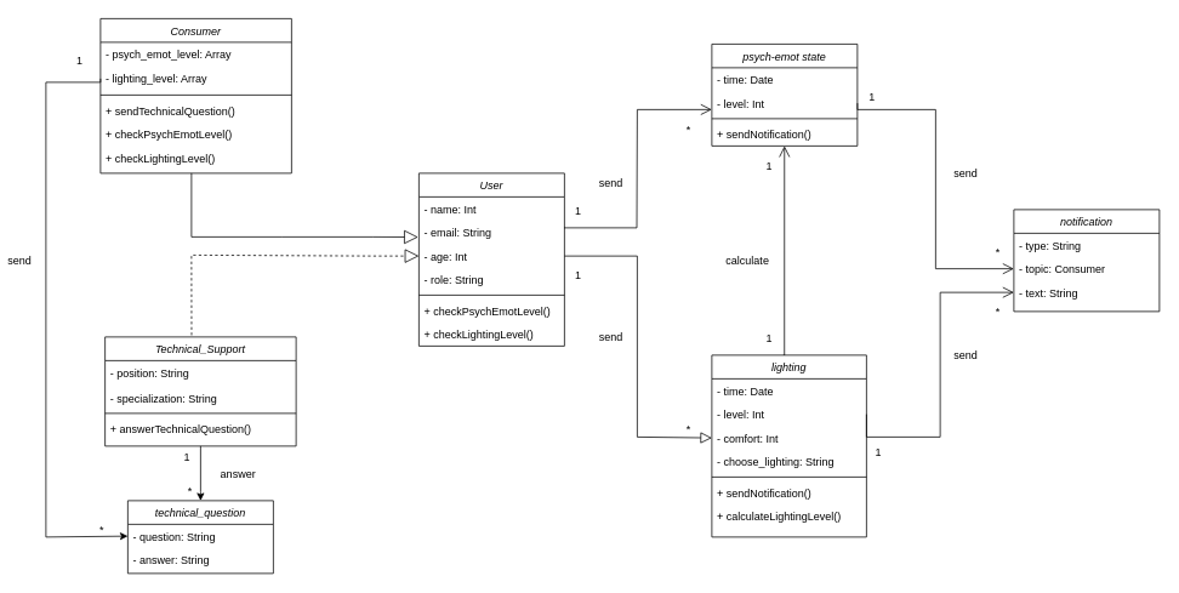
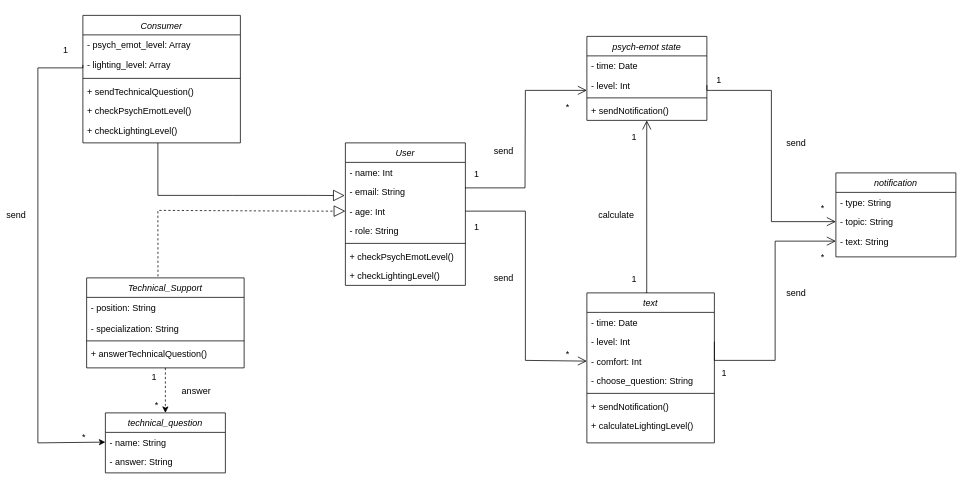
  <mxCell id="0" />
  <mxCell id="1" parent="0" />
  <mxCell id="2" value="User" style="swimlane;fontStyle=2;align=center;verticalAlign=top;childLayout=stackLayout;horizontal=1;startSize=26;horizontalStack=0;resizeParent=1;resizeLast=0;collapsible=1;marginBottom=0;rounded=0;shadow=0;strokeWidth=1;" parent="1" vertex="1"><mxGeometry x="460" y="190" width="160" height="190" as="geometry"><mxRectangle x="230" y="140" width="160" height="26" as="alternateBounds" /></mxGeometry></mxCell>
  <mxCell id="3" value="- name: Int" style="text;align=left;verticalAlign=top;spacingLeft=4;spacingRight=4;overflow=hidden;rotatable=0;points=[[0,0.5],[1,0.5]];portConstraint=eastwest;" parent="2" vertex="1"><mxGeometry y="26" width="160" height="26" as="geometry" /></mxCell>
  <mxCell id="4" value="- email: String" style="text;align=left;verticalAlign=top;spacingLeft=4;spacingRight=4;overflow=hidden;rotatable=0;points=[[0,0.5],[1,0.5]];portConstraint=eastwest;rounded=0;shadow=0;html=0;" parent="2" vertex="1"><mxGeometry y="52" width="160" height="26" as="geometry" /></mxCell>
  <mxCell id="5" value="- age: Int" style="text;align=left;verticalAlign=top;spacingLeft=4;spacingRight=4;overflow=hidden;rotatable=0;points=[[0,0.5],[1,0.5]];portConstraint=eastwest;rounded=0;shadow=0;html=0;" parent="2" vertex="1"><mxGeometry y="78" width="160" height="26" as="geometry" /></mxCell>
  <mxCell id="6" value="- role: String" style="text;align=left;verticalAlign=top;spacingLeft=4;spacingRight=4;overflow=hidden;rotatable=0;points=[[0,0.5],[1,0.5]];portConstraint=eastwest;rounded=0;shadow=0;html=0;" parent="2" vertex="1"><mxGeometry y="104" width="160" height="26" as="geometry" /></mxCell>
  <mxCell id="7" value="" style="line;html=1;strokeWidth=1;align=left;verticalAlign=middle;spacingTop=-1;spacingLeft=3;spacingRight=3;rotatable=0;labelPosition=right;points=[];portConstraint=eastwest;" parent="2" vertex="1"><mxGeometry y="130" width="160" height="8" as="geometry" /></mxCell>
  <mxCell id="8" value="+ checkPsychEmotLevel()" style="text;align=left;verticalAlign=top;spacingLeft=4;spacingRight=4;overflow=hidden;rotatable=0;points=[[0,0.5],[1,0.5]];portConstraint=eastwest;" parent="2" vertex="1"><mxGeometry y="138" width="160" height="26" as="geometry" /></mxCell>
  <mxCell id="9" value="+ checkLightingLevel()" style="text;align=left;verticalAlign=top;spacingLeft=4;spacingRight=4;overflow=hidden;rotatable=0;points=[[0,0.5],[1,0.5]];portConstraint=eastwest;" parent="2" vertex="1"><mxGeometry y="164" width="160" height="26" as="geometry" /></mxCell>
  <mxCell id="10" style="edgeStyle=orthogonalEdgeStyle;rounded=0;orthogonalLoop=1;jettySize=auto;html=1;exitX=0.458;exitY=0.003;exitDx=0;exitDy=0;entryX=0.499;entryY=1.002;entryDx=0;entryDy=0;endSize=10;endArrow=open;endFill=0;entryPerimeter=0;exitPerimeter=0;" parent="1" source="11" target="53" edge="1"><mxGeometry relative="1" as="geometry"><Array as="points"><mxPoint x="862" y="391" /></Array></mxGeometry></mxCell>
- <mxCell id="11" value="lighting" style="swimlane;fontStyle=2;align=center;verticalAlign=top;childLayout=stackLayout;horizontal=1;startSize=26;horizontalStack=0;resizeParent=1;resizeLast=0;collapsible=1;marginBottom=0;rounded=0;shadow=0;strokeWidth=1;" parent="1" vertex="1"><mxGeometry x="782" y="390" width="170" height="200" as="geometry"><mxRectangle x="550" y="140" width="160" height="26" as="alternateBounds" /></mxGeometry></mxCell>
+ <mxCell id="11" value="text" style="swimlane;fontStyle=2;align=center;verticalAlign=top;childLayout=stackLayout;horizontal=1;startSize=26;horizontalStack=0;resizeParent=1;resizeLast=0;collapsible=1;marginBottom=0;rounded=0;shadow=0;strokeWidth=1;" parent="1" vertex="1"><mxGeometry x="782" y="390" width="170" height="200" as="geometry"><mxRectangle x="550" y="140" width="160" height="26" as="alternateBounds" /></mxGeometry></mxCell>
  <mxCell id="12" value="- time: Date" style="text;align=left;verticalAlign=top;spacingLeft=4;spacingRight=4;overflow=hidden;rotatable=0;points=[[0,0.5],[1,0.5]];portConstraint=eastwest;" parent="11" vertex="1"><mxGeometry y="26" width="170" height="26" as="geometry" /></mxCell>
  <mxCell id="13" value="- level: Int" style="text;align=left;verticalAlign=top;spacingLeft=4;spacingRight=4;overflow=hidden;rotatable=0;points=[[0,0.5],[1,0.5]];portConstraint=eastwest;rounded=0;shadow=0;html=0;" parent="11" vertex="1"><mxGeometry y="52" width="170" height="26" as="geometry" /></mxCell>
  <mxCell id="14" value="- comfort: Int" style="text;align=left;verticalAlign=top;spacingLeft=4;spacingRight=4;overflow=hidden;rotatable=0;points=[[0,0.5],[1,0.5]];portConstraint=eastwest;rounded=0;shadow=0;html=0;" parent="11" vertex="1"><mxGeometry y="78" width="170" height="26" as="geometry" /></mxCell>
- <mxCell id="15" value="- choose_lighting: String" style="text;align=left;verticalAlign=top;spacingLeft=4;spacingRight=4;overflow=hidden;rotatable=0;points=[[0,0.5],[1,0.5]];portConstraint=eastwest;rounded=0;shadow=0;html=0;" parent="11" vertex="1"><mxGeometry y="104" width="170" height="26" as="geometry" /></mxCell>
+ <mxCell id="15" value="- choose_question: String" style="text;align=left;verticalAlign=top;spacingLeft=4;spacingRight=4;overflow=hidden;rotatable=0;points=[[0,0.5],[1,0.5]];portConstraint=eastwest;rounded=0;shadow=0;html=0;" parent="11" vertex="1"><mxGeometry y="104" width="170" height="26" as="geometry" /></mxCell>
  <mxCell id="16" value="" style="line;html=1;strokeWidth=1;align=left;verticalAlign=middle;spacingTop=-1;spacingLeft=3;spacingRight=3;rotatable=0;labelPosition=right;points=[];portConstraint=eastwest;" parent="11" vertex="1"><mxGeometry y="130" width="170" height="8" as="geometry" /></mxCell>
  <mxCell id="17" value="+ sendNotification()" style="text;align=left;verticalAlign=top;spacingLeft=4;spacingRight=4;overflow=hidden;rotatable=0;points=[[0,0.5],[1,0.5]];portConstraint=eastwest;" parent="11" vertex="1"><mxGeometry y="138" width="170" height="26" as="geometry" /></mxCell>
  <mxCell id="18" value="+ calculateLightingLevel()" style="text;align=left;verticalAlign=top;spacingLeft=4;spacingRight=4;overflow=hidden;rotatable=0;points=[[0,0.5],[1,0.5]];portConstraint=eastwest;" parent="11" vertex="1"><mxGeometry y="164" width="170" height="26" as="geometry" /></mxCell>
  <mxCell id="19" value="Consumer" style="swimlane;fontStyle=2;align=center;verticalAlign=top;childLayout=stackLayout;horizontal=1;startSize=26;horizontalStack=0;resizeParent=1;resizeLast=0;collapsible=1;marginBottom=0;rounded=0;shadow=0;strokeWidth=1;" parent="1" vertex="1"><mxGeometry x="110" y="20" width="210" height="170" as="geometry"><mxRectangle x="230" y="140" width="160" height="26" as="alternateBounds" /></mxGeometry></mxCell>
  <mxCell id="20" value="- psych_emot_level: Array" style="text;align=left;verticalAlign=top;spacingLeft=4;spacingRight=4;overflow=hidden;rotatable=0;points=[[0,0.5],[1,0.5]];portConstraint=eastwest;" parent="19" vertex="1"><mxGeometry y="26" width="210" height="26" as="geometry" /></mxCell>
  <mxCell id="21" value="- lighting_level: Array" style="text;align=left;verticalAlign=top;spacingLeft=4;spacingRight=4;overflow=hidden;rotatable=0;points=[[0,0.5],[1,0.5]];portConstraint=eastwest;rounded=0;shadow=0;html=0;" parent="19" vertex="1"><mxGeometry y="52" width="210" height="28" as="geometry" /></mxCell>
  <mxCell id="22" value="" style="line;html=1;strokeWidth=1;align=left;verticalAlign=middle;spacingTop=-1;spacingLeft=3;spacingRight=3;rotatable=0;labelPosition=right;points=[];portConstraint=eastwest;" parent="19" vertex="1"><mxGeometry y="80" width="210" height="8" as="geometry" /></mxCell>
  <mxCell id="23" value="+ sendTechnicalQuestion()" style="text;align=left;verticalAlign=top;spacingLeft=4;spacingRight=4;overflow=hidden;rotatable=0;points=[[0,0.5],[1,0.5]];portConstraint=eastwest;" parent="19" vertex="1"><mxGeometry y="88" width="210" height="26" as="geometry" /></mxCell>
  <mxCell id="24" value="+ checkPsychEmotLevel()" style="text;align=left;verticalAlign=top;spacingLeft=4;spacingRight=4;overflow=hidden;rotatable=0;points=[[0,0.5],[1,0.5]];portConstraint=eastwest;" parent="19" vertex="1"><mxGeometry y="114" width="210" height="26" as="geometry" /></mxCell>
  <mxCell id="25" value="+ checkLightingLevel()" style="text;align=left;verticalAlign=top;spacingLeft=4;spacingRight=4;overflow=hidden;rotatable=0;points=[[0,0.5],[1,0.5]];portConstraint=eastwest;" parent="19" vertex="1"><mxGeometry y="140" width="210" height="26" as="geometry" /></mxCell>
  <mxCell id="26" value="" style="endArrow=block;html=1;rounded=0;endFill=0;endSize=13;entryX=-0.005;entryY=0.701;entryDx=0;entryDy=0;entryPerimeter=0;" parent="1" target="4" edge="1"><mxGeometry width="50" height="50" relative="1" as="geometry"><mxPoint x="210" y="190" as="sourcePoint" /><mxPoint x="530" y="195" as="targetPoint" /><Array as="points"><mxPoint x="210" y="260" /><mxPoint x="310" y="260" /><mxPoint x="410" y="260" /></Array></mxGeometry></mxCell>
  <mxCell id="27" value="Technical_Support" style="swimlane;fontStyle=2;align=center;verticalAlign=top;childLayout=stackLayout;horizontal=1;startSize=26;horizontalStack=0;resizeParent=1;resizeLast=0;collapsible=1;marginBottom=0;rounded=0;shadow=0;strokeWidth=1;" parent="1" vertex="1"><mxGeometry x="115" y="370" width="210" height="120" as="geometry"><mxRectangle x="230" y="140" width="160" height="26" as="alternateBounds" /></mxGeometry></mxCell>
  <mxCell id="28" value="- position: String" style="text;align=left;verticalAlign=top;spacingLeft=4;spacingRight=4;overflow=hidden;rotatable=0;points=[[0,0.5],[1,0.5]];portConstraint=eastwest;rounded=0;shadow=0;html=0;" parent="27" vertex="1"><mxGeometry y="26" width="210" height="28" as="geometry" /></mxCell>
  <mxCell id="29" value="- specialization: String" style="text;align=left;verticalAlign=top;spacingLeft=4;spacingRight=4;overflow=hidden;rotatable=0;points=[[0,0.5],[1,0.5]];portConstraint=eastwest;" parent="27" vertex="1"><mxGeometry y="54" width="210" height="26" as="geometry" /></mxCell>
  <mxCell id="30" value="" style="line;html=1;strokeWidth=1;align=left;verticalAlign=middle;spacingTop=-1;spacingLeft=3;spacingRight=3;rotatable=0;labelPosition=right;points=[];portConstraint=eastwest;" parent="27" vertex="1"><mxGeometry y="80" width="210" height="8" as="geometry" /></mxCell>
  <mxCell id="31" value="+ answerTechnicalQuestion()" style="text;align=left;verticalAlign=top;spacingLeft=4;spacingRight=4;overflow=hidden;rotatable=0;points=[[0,0.5],[1,0.5]];portConstraint=eastwest;" parent="27" vertex="1"><mxGeometry y="88" width="210" height="26" as="geometry" /></mxCell>
  <mxCell id="32" value="technical_question" style="swimlane;fontStyle=2;align=center;verticalAlign=top;childLayout=stackLayout;horizontal=1;startSize=26;horizontalStack=0;resizeParent=1;resizeLast=0;collapsible=1;marginBottom=0;rounded=0;shadow=0;strokeWidth=1;" parent="1" vertex="1"><mxGeometry x="140" y="550" width="160" height="80" as="geometry"><mxRectangle x="550" y="140" width="160" height="26" as="alternateBounds" /></mxGeometry></mxCell>
- <mxCell id="33" value="- question: String" style="text;align=left;verticalAlign=top;spacingLeft=4;spacingRight=4;overflow=hidden;rotatable=0;points=[[0,0.5],[1,0.5]];portConstraint=eastwest;" parent="32" vertex="1"><mxGeometry y="26" width="160" height="26" as="geometry" /></mxCell>
+ <mxCell id="33" value="- name: String" style="text;align=left;verticalAlign=top;spacingLeft=4;spacingRight=4;overflow=hidden;rotatable=0;points=[[0,0.5],[1,0.5]];portConstraint=eastwest;" parent="32" vertex="1"><mxGeometry y="26" width="160" height="26" as="geometry" /></mxCell>
  <mxCell id="34" value="- answer: String" style="text;align=left;verticalAlign=top;spacingLeft=4;spacingRight=4;overflow=hidden;rotatable=0;points=[[0,0.5],[1,0.5]];portConstraint=eastwest;rounded=0;shadow=0;html=0;" parent="32" vertex="1"><mxGeometry y="52" width="160" height="26" as="geometry" /></mxCell>
  <mxCell id="35" style="edgeStyle=orthogonalEdgeStyle;rounded=0;orthogonalLoop=1;jettySize=auto;html=1;exitX=0;exitY=0.5;exitDx=0;exitDy=0;entryX=0;entryY=0.5;entryDx=0;entryDy=0;" parent="1" source="21" target="33" edge="1"><mxGeometry relative="1" as="geometry"><mxPoint x="720" y="690" as="targetPoint" /><Array as="points"><mxPoint x="110" y="90" /><mxPoint x="50" y="90" /><mxPoint x="50" y="590" /><mxPoint x="140" y="590" /></Array></mxGeometry></mxCell>
- <mxCell id="36" style="edgeStyle=orthogonalEdgeStyle;rounded=0;orthogonalLoop=1;jettySize=auto;html=1;exitX=0.5;exitY=1;exitDx=0;exitDy=0;entryX=0.5;entryY=0;entryDx=0;entryDy=0;" parent="1" source="27" target="32" edge="1"><mxGeometry relative="1" as="geometry"><Array as="points"><mxPoint x="220" y="540" /><mxPoint x="220" y="540" /></Array></mxGeometry></mxCell>
+ <mxCell id="36" style="edgeStyle=orthogonalEdgeStyle;rounded=0;orthogonalLoop=1;jettySize=auto;html=1;exitX=0.5;exitY=1;exitDx=0;exitDy=0;entryX=0.5;entryY=0;entryDx=0;entryDy=0;dashed=1;" parent="1" source="27" target="32" edge="1"><mxGeometry relative="1" as="geometry"><Array as="points"><mxPoint x="220" y="540" /><mxPoint x="220" y="540" /></Array></mxGeometry></mxCell>
  <mxCell id="37" value="answer" style="text;html=1;resizable=0;points=[];;align=center;verticalAlign=middle;labelBackgroundColor=none;rounded=0;shadow=0;strokeWidth=1;fontSize=12;" parent="1" vertex="1" connectable="0"><mxGeometry x="260" y="520" as="geometry" /></mxCell>
  <mxCell id="38" value="send" style="text;html=1;resizable=0;points=[];;align=center;verticalAlign=middle;labelBackgroundColor=none;rounded=0;shadow=0;strokeWidth=1;fontSize=12;" parent="1" vertex="1" connectable="0"><mxGeometry x="20" y="286" as="geometry" /></mxCell>
  <mxCell id="39" value="1" style="resizable=0;align=left;verticalAlign=bottom;labelBackgroundColor=none;fontSize=12;" parent="1" connectable="0" vertex="1"><mxGeometry x="50" y="105" as="geometry"><mxPoint x="32" y="-31" as="offset" /></mxGeometry></mxCell>
  <mxCell id="40" value="" style="resizable=0;align=right;verticalAlign=bottom;labelBackgroundColor=none;fontSize=12;" parent="1" connectable="0" vertex="1"><mxGeometry x="799" y="460" as="geometry"><mxPoint x="21" y="353" as="offset" /></mxGeometry></mxCell>
  <mxCell id="41" value="1" style="resizable=0;align=left;verticalAlign=bottom;labelBackgroundColor=none;fontSize=12;" parent="1" connectable="0" vertex="1"><mxGeometry x="200" y="510" as="geometry" /></mxCell>
  <mxCell id="42" value="" style="endArrow=block;html=1;rounded=0;endFill=0;endSize=13;entryX=0;entryY=0.5;entryDx=0;entryDy=0;exitX=0.453;exitY=-0.016;exitDx=0;exitDy=0;exitPerimeter=0;dashed=1;" parent="1" source="27" target="5" edge="1"><mxGeometry width="50" height="50" relative="1" as="geometry"><mxPoint x="325" y="440" as="sourcePoint" /><mxPoint x="435" y="280" as="targetPoint" /><Array as="points"><mxPoint x="210" y="280" /><mxPoint x="410" y="281" /></Array></mxGeometry></mxCell>
- <mxCell id="43" value="" style="endArrow=block;html=1;rounded=0;exitX=1;exitY=0.5;exitDx=0;exitDy=0;entryX=0;entryY=0.5;entryDx=0;entryDy=0;endFill=0;endSize=10;" parent="1" source="5" target="14" edge="1"><mxGeometry width="50" height="50" relative="1" as="geometry"><mxPoint x="630" y="340" as="sourcePoint" /><mxPoint x="700" y="440" as="targetPoint" /><Array as="points"><mxPoint x="700" y="281" /><mxPoint x="700" y="480" /></Array></mxGeometry></mxCell>
+ <mxCell id="43" value="" style="endArrow=open;html=1;rounded=0;exitX=1;exitY=0.5;exitDx=0;exitDy=0;entryX=0;entryY=0.5;entryDx=0;entryDy=0;endFill=0;endSize=10;" parent="1" source="5" target="14" edge="1"><mxGeometry width="50" height="50" relative="1" as="geometry"><mxPoint x="630" y="340" as="sourcePoint" /><mxPoint x="700" y="440" as="targetPoint" /><Array as="points"><mxPoint x="700" y="281" /><mxPoint x="700" y="480" /></Array></mxGeometry></mxCell>
  <mxCell id="44" value="send" style="text;html=1;resizable=0;points=[];;align=center;verticalAlign=middle;labelBackgroundColor=none;rounded=0;shadow=0;strokeWidth=1;fontSize=12;" parent="1" vertex="1" connectable="0"><mxGeometry x="670" y="370" as="geometry" /></mxCell>
  <mxCell id="45" value="1" style="resizable=0;align=left;verticalAlign=bottom;labelBackgroundColor=none;fontSize=12;" parent="1" connectable="0" vertex="1"><mxGeometry x="630" y="310" as="geometry" /></mxCell>
  <mxCell id="46" value="*" style="resizable=0;align=right;verticalAlign=bottom;labelBackgroundColor=none;fontSize=12;" parent="1" connectable="0" vertex="1"><mxGeometry x="230" y="610" as="geometry"><mxPoint x="-18" y="-62" as="offset" /></mxGeometry></mxCell>
  <mxCell id="47" value="*" style="resizable=0;align=right;verticalAlign=bottom;labelBackgroundColor=none;fontSize=12;" parent="1" connectable="0" vertex="1"><mxGeometry x="115" y="590" as="geometry" /></mxCell>
  <mxCell id="48" value="*" style="resizable=0;align=right;verticalAlign=bottom;labelBackgroundColor=none;fontSize=12;" parent="1" connectable="0" vertex="1"><mxGeometry x="760" y="480" as="geometry" /></mxCell>
  <mxCell id="49" value="psych-emot state" style="swimlane;fontStyle=2;align=center;verticalAlign=top;childLayout=stackLayout;horizontal=1;startSize=26;horizontalStack=0;resizeParent=1;resizeLast=0;collapsible=1;marginBottom=0;rounded=0;shadow=0;strokeWidth=1;" parent="1" vertex="1"><mxGeometry x="782" y="48" width="160" height="112" as="geometry"><mxRectangle x="550" y="140" width="160" height="26" as="alternateBounds" /></mxGeometry></mxCell>
  <mxCell id="50" value="- time: Date" style="text;align=left;verticalAlign=top;spacingLeft=4;spacingRight=4;overflow=hidden;rotatable=0;points=[[0,0.5],[1,0.5]];portConstraint=eastwest;" parent="49" vertex="1"><mxGeometry y="26" width="160" height="26" as="geometry" /></mxCell>
  <mxCell id="51" value="- level: Int" style="text;align=left;verticalAlign=top;spacingLeft=4;spacingRight=4;overflow=hidden;rotatable=0;points=[[0,0.5],[1,0.5]];portConstraint=eastwest;rounded=0;shadow=0;html=0;" parent="49" vertex="1"><mxGeometry y="52" width="160" height="26" as="geometry" /></mxCell>
  <mxCell id="52" value="" style="line;html=1;strokeWidth=1;align=left;verticalAlign=middle;spacingTop=-1;spacingLeft=3;spacingRight=3;rotatable=0;labelPosition=right;points=[];portConstraint=eastwest;" parent="49" vertex="1"><mxGeometry y="78" width="160" height="8" as="geometry" /></mxCell>
  <mxCell id="53" value="+ sendNotification()" style="text;align=left;verticalAlign=top;spacingLeft=4;spacingRight=4;overflow=hidden;rotatable=0;points=[[0,0.5],[1,0.5]];portConstraint=eastwest;" parent="49" vertex="1"><mxGeometry y="86" width="160" height="26" as="geometry" /></mxCell>
  <mxCell id="54" value="" style="resizable=0;align=right;verticalAlign=bottom;labelBackgroundColor=none;fontSize=12;" parent="1" connectable="0" vertex="1"><mxGeometry x="799" y="210" as="geometry"><mxPoint x="21" y="353" as="offset" /></mxGeometry></mxCell>
  <mxCell id="55" value="*" style="resizable=0;align=right;verticalAlign=bottom;labelBackgroundColor=none;fontSize=12;" parent="1" connectable="0" vertex="1"><mxGeometry x="760" y="150" as="geometry" /></mxCell>
  <mxCell id="56" value="" style="endArrow=open;html=1;rounded=0;exitX=1;exitY=0.5;exitDx=0;exitDy=0;entryX=0;entryY=0.769;entryDx=0;entryDy=0;endFill=0;endSize=10;entryPerimeter=0;" parent="1" target="51" edge="1"><mxGeometry width="50" height="50" relative="1" as="geometry"><mxPoint x="619.5" y="250" as="sourcePoint" /><mxPoint x="786.5" y="410" as="targetPoint" /><Array as="points"><mxPoint x="699.5" y="250" /><mxPoint x="700" y="120" /></Array></mxGeometry></mxCell>
  <mxCell id="57" value="1" style="resizable=0;align=left;verticalAlign=bottom;labelBackgroundColor=none;fontSize=12;" parent="1" connectable="0" vertex="1"><mxGeometry x="630" y="240" as="geometry" /></mxCell>
  <mxCell id="58" value="send" style="text;html=1;resizable=0;points=[];;align=center;verticalAlign=middle;labelBackgroundColor=none;rounded=0;shadow=0;strokeWidth=1;fontSize=12;" parent="1" vertex="1" connectable="0"><mxGeometry x="670" y="200" as="geometry" /></mxCell>
  <mxCell id="59" value="notification" style="swimlane;fontStyle=2;align=center;verticalAlign=top;childLayout=stackLayout;horizontal=1;startSize=26;horizontalStack=0;resizeParent=1;resizeLast=0;collapsible=1;marginBottom=0;rounded=0;shadow=0;strokeWidth=1;" parent="1" vertex="1"><mxGeometry x="1114" y="230" width="160" height="112" as="geometry"><mxRectangle x="550" y="140" width="160" height="26" as="alternateBounds" /></mxGeometry></mxCell>
  <mxCell id="60" value="- type: String" style="text;align=left;verticalAlign=top;spacingLeft=4;spacingRight=4;overflow=hidden;rotatable=0;points=[[0,0.5],[1,0.5]];portConstraint=eastwest;" parent="59" vertex="1"><mxGeometry y="26" width="160" height="26" as="geometry" /></mxCell>
- <mxCell id="61" value="- topic: Consumer" style="text;align=left;verticalAlign=top;spacingLeft=4;spacingRight=4;overflow=hidden;rotatable=0;points=[[0,0.5],[1,0.5]];portConstraint=eastwest;rounded=0;shadow=0;html=0;" parent="59" vertex="1"><mxGeometry y="52" width="160" height="26" as="geometry" /></mxCell>
+ <mxCell id="61" value="- topic: String" style="text;align=left;verticalAlign=top;spacingLeft=4;spacingRight=4;overflow=hidden;rotatable=0;points=[[0,0.5],[1,0.5]];portConstraint=eastwest;rounded=0;shadow=0;html=0;" parent="59" vertex="1"><mxGeometry y="52" width="160" height="26" as="geometry" /></mxCell>
  <mxCell id="62" value="- text: String" style="text;align=left;verticalAlign=top;spacingLeft=4;spacingRight=4;overflow=hidden;rotatable=0;points=[[0,0.5],[1,0.5]];portConstraint=eastwest;rounded=0;shadow=0;html=0;" parent="59" vertex="1"><mxGeometry y="78" width="160" height="26" as="geometry" /></mxCell>
  <mxCell id="63" value="" style="resizable=0;align=right;verticalAlign=bottom;labelBackgroundColor=none;fontSize=12;" parent="1" connectable="0" vertex="1"><mxGeometry x="1126" y="340" as="geometry"><mxPoint x="21" y="353" as="offset" /></mxGeometry></mxCell>
  <mxCell id="64" style="edgeStyle=orthogonalEdgeStyle;rounded=0;orthogonalLoop=1;jettySize=auto;html=1;exitX=1;exitY=0.5;exitDx=0;exitDy=0;entryX=0;entryY=0.5;entryDx=0;entryDy=0;endArrow=open;endFill=0;endSize=10;" parent="1" source="51" target="61" edge="1"><mxGeometry relative="1" as="geometry"><Array as="points"><mxPoint x="942" y="120" /><mxPoint x="1028" y="120" /><mxPoint x="1028" y="295" /></Array></mxGeometry></mxCell>
  <mxCell id="65" style="edgeStyle=orthogonalEdgeStyle;rounded=0;orthogonalLoop=1;jettySize=auto;html=1;exitX=1;exitY=0.5;exitDx=0;exitDy=0;entryX=0;entryY=0.5;entryDx=0;entryDy=0;strokeWidth=1;endSize=10;endArrow=open;endFill=0;" parent="1" source="13" target="62" edge="1"><mxGeometry relative="1" as="geometry"><Array as="points"><mxPoint x="952" y="480" /><mxPoint x="1033" y="480" /><mxPoint x="1033" y="321" /></Array></mxGeometry></mxCell>
  <mxCell id="66" value="send" style="text;html=1;resizable=0;points=[];;align=center;verticalAlign=middle;labelBackgroundColor=none;rounded=0;shadow=0;strokeWidth=1;fontSize=12;" parent="1" vertex="1" connectable="0"><mxGeometry x="1060" y="190" as="geometry" /></mxCell>
  <mxCell id="67" value="send" style="text;html=1;resizable=0;points=[];;align=center;verticalAlign=middle;labelBackgroundColor=none;rounded=0;shadow=0;strokeWidth=1;fontSize=12;" parent="1" vertex="1" connectable="0"><mxGeometry x="1060" y="390" as="geometry" /></mxCell>
  <mxCell id="68" value="*" style="resizable=0;align=right;verticalAlign=bottom;labelBackgroundColor=none;fontSize=12;" parent="1" connectable="0" vertex="1"><mxGeometry x="1100" y="350" as="geometry" /></mxCell>
  <mxCell id="69" value="*" style="resizable=0;align=right;verticalAlign=bottom;labelBackgroundColor=none;fontSize=12;" parent="1" connectable="0" vertex="1"><mxGeometry x="1100" y="285" as="geometry" /></mxCell>
  <mxCell id="70" value="1" style="resizable=0;align=left;verticalAlign=bottom;labelBackgroundColor=none;fontSize=12;" parent="1" connectable="0" vertex="1"><mxGeometry x="952" y="170" as="geometry"><mxPoint x="1" y="-55" as="offset" /></mxGeometry></mxCell>
  <mxCell id="71" value="1" style="resizable=0;align=left;verticalAlign=bottom;labelBackgroundColor=none;fontSize=12;" parent="1" connectable="0" vertex="1"><mxGeometry x="960" y="505" as="geometry" /></mxCell>
  <mxCell id="72" value="1" style="resizable=0;align=left;verticalAlign=bottom;labelBackgroundColor=none;fontSize=12;" parent="1" connectable="0" vertex="1"><mxGeometry x="840" y="380" as="geometry" /></mxCell>
  <mxCell id="73" value="1" style="resizable=0;align=left;verticalAlign=bottom;labelBackgroundColor=none;fontSize=12;" parent="1" connectable="0" vertex="1"><mxGeometry x="840" y="190" as="geometry" /></mxCell>
  <mxCell id="74" value="calculate" style="text;html=1;resizable=0;points=[];;align=center;verticalAlign=middle;labelBackgroundColor=none;rounded=0;shadow=0;strokeWidth=1;fontSize=12;" parent="1" vertex="1" connectable="0"><mxGeometry x="820" y="285" as="geometry" /></mxCell>
